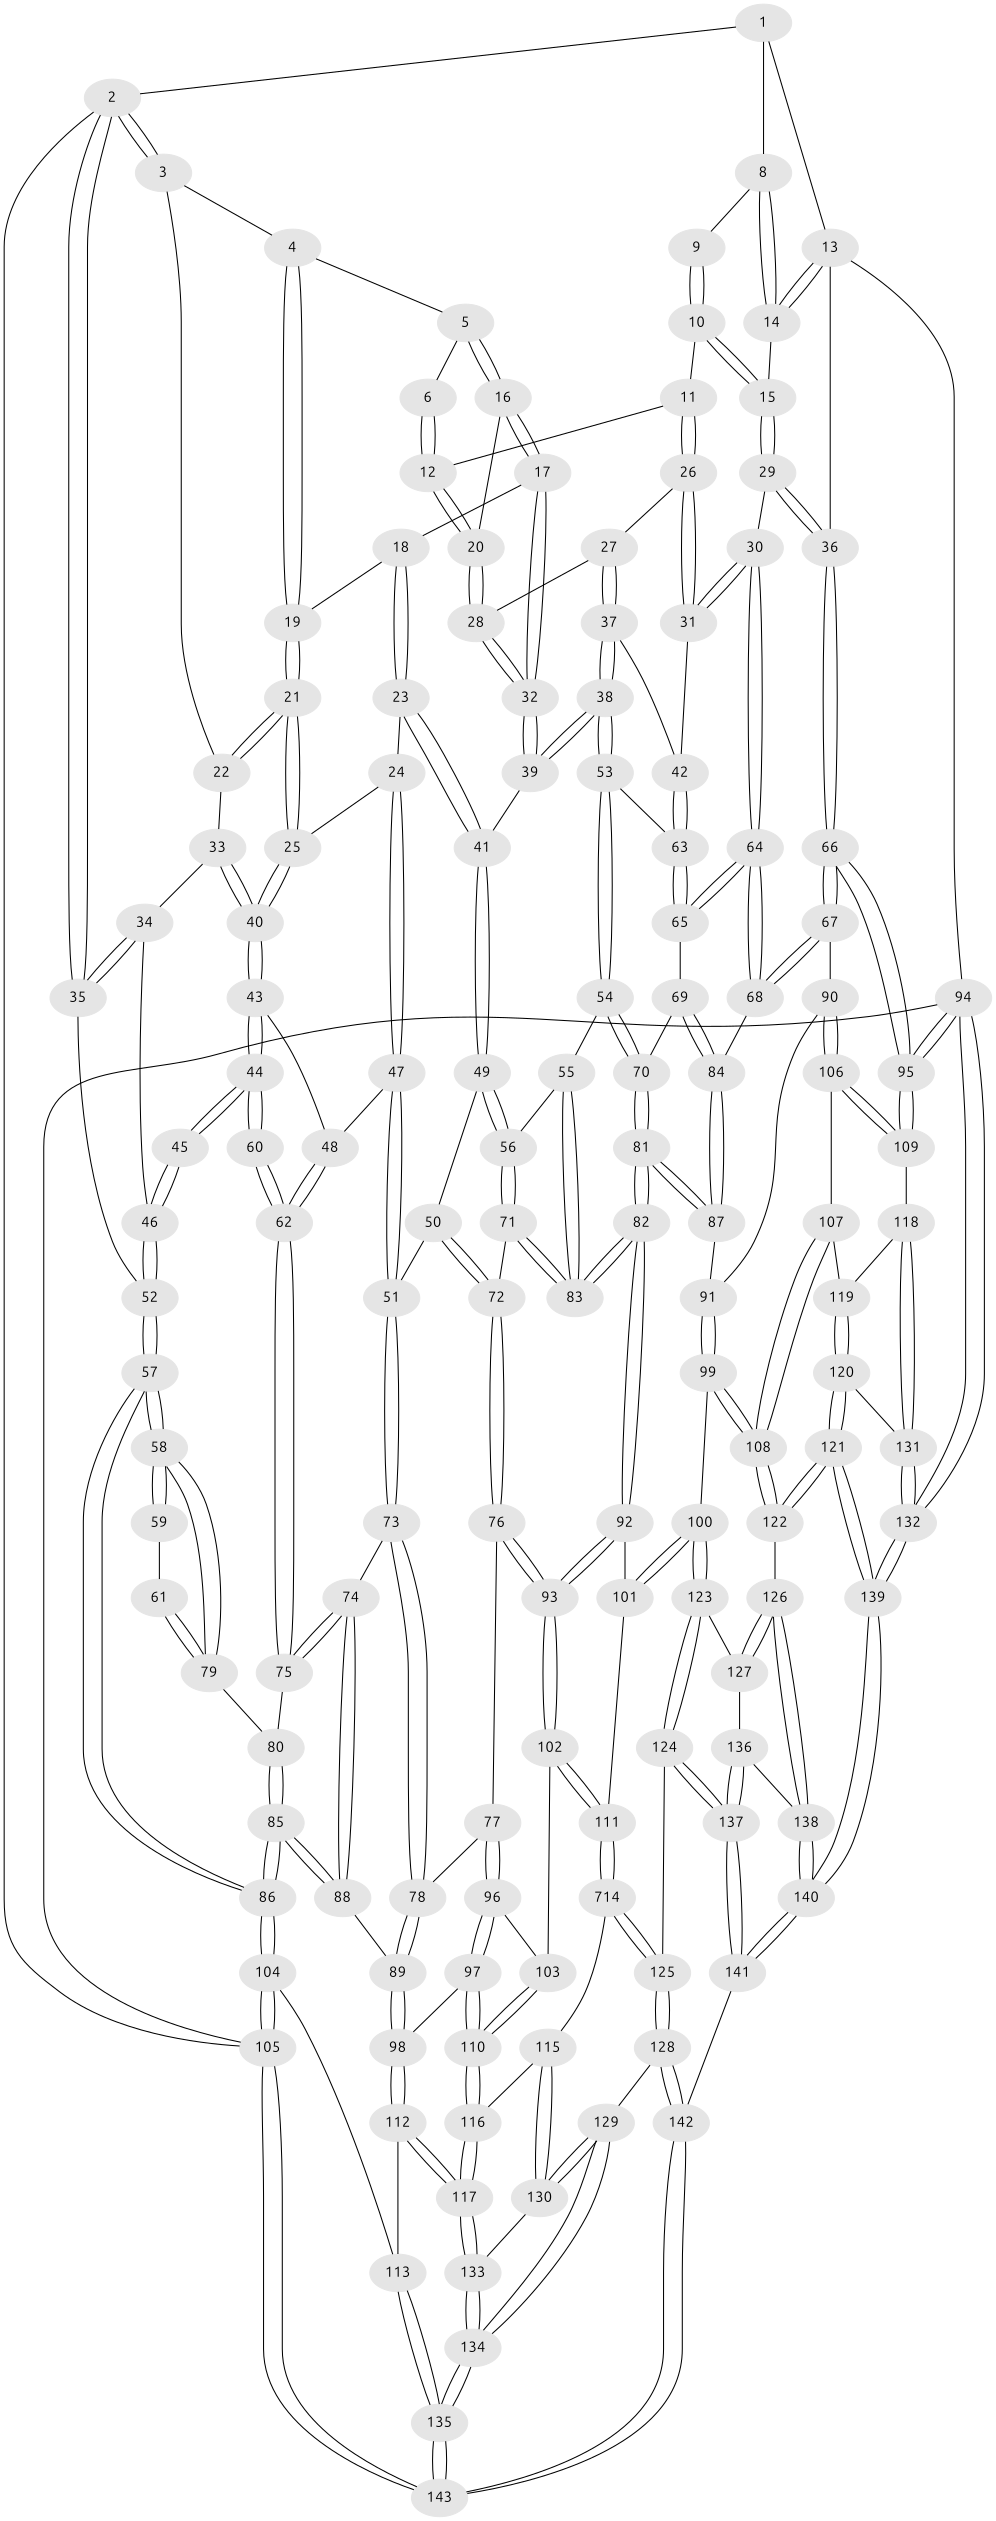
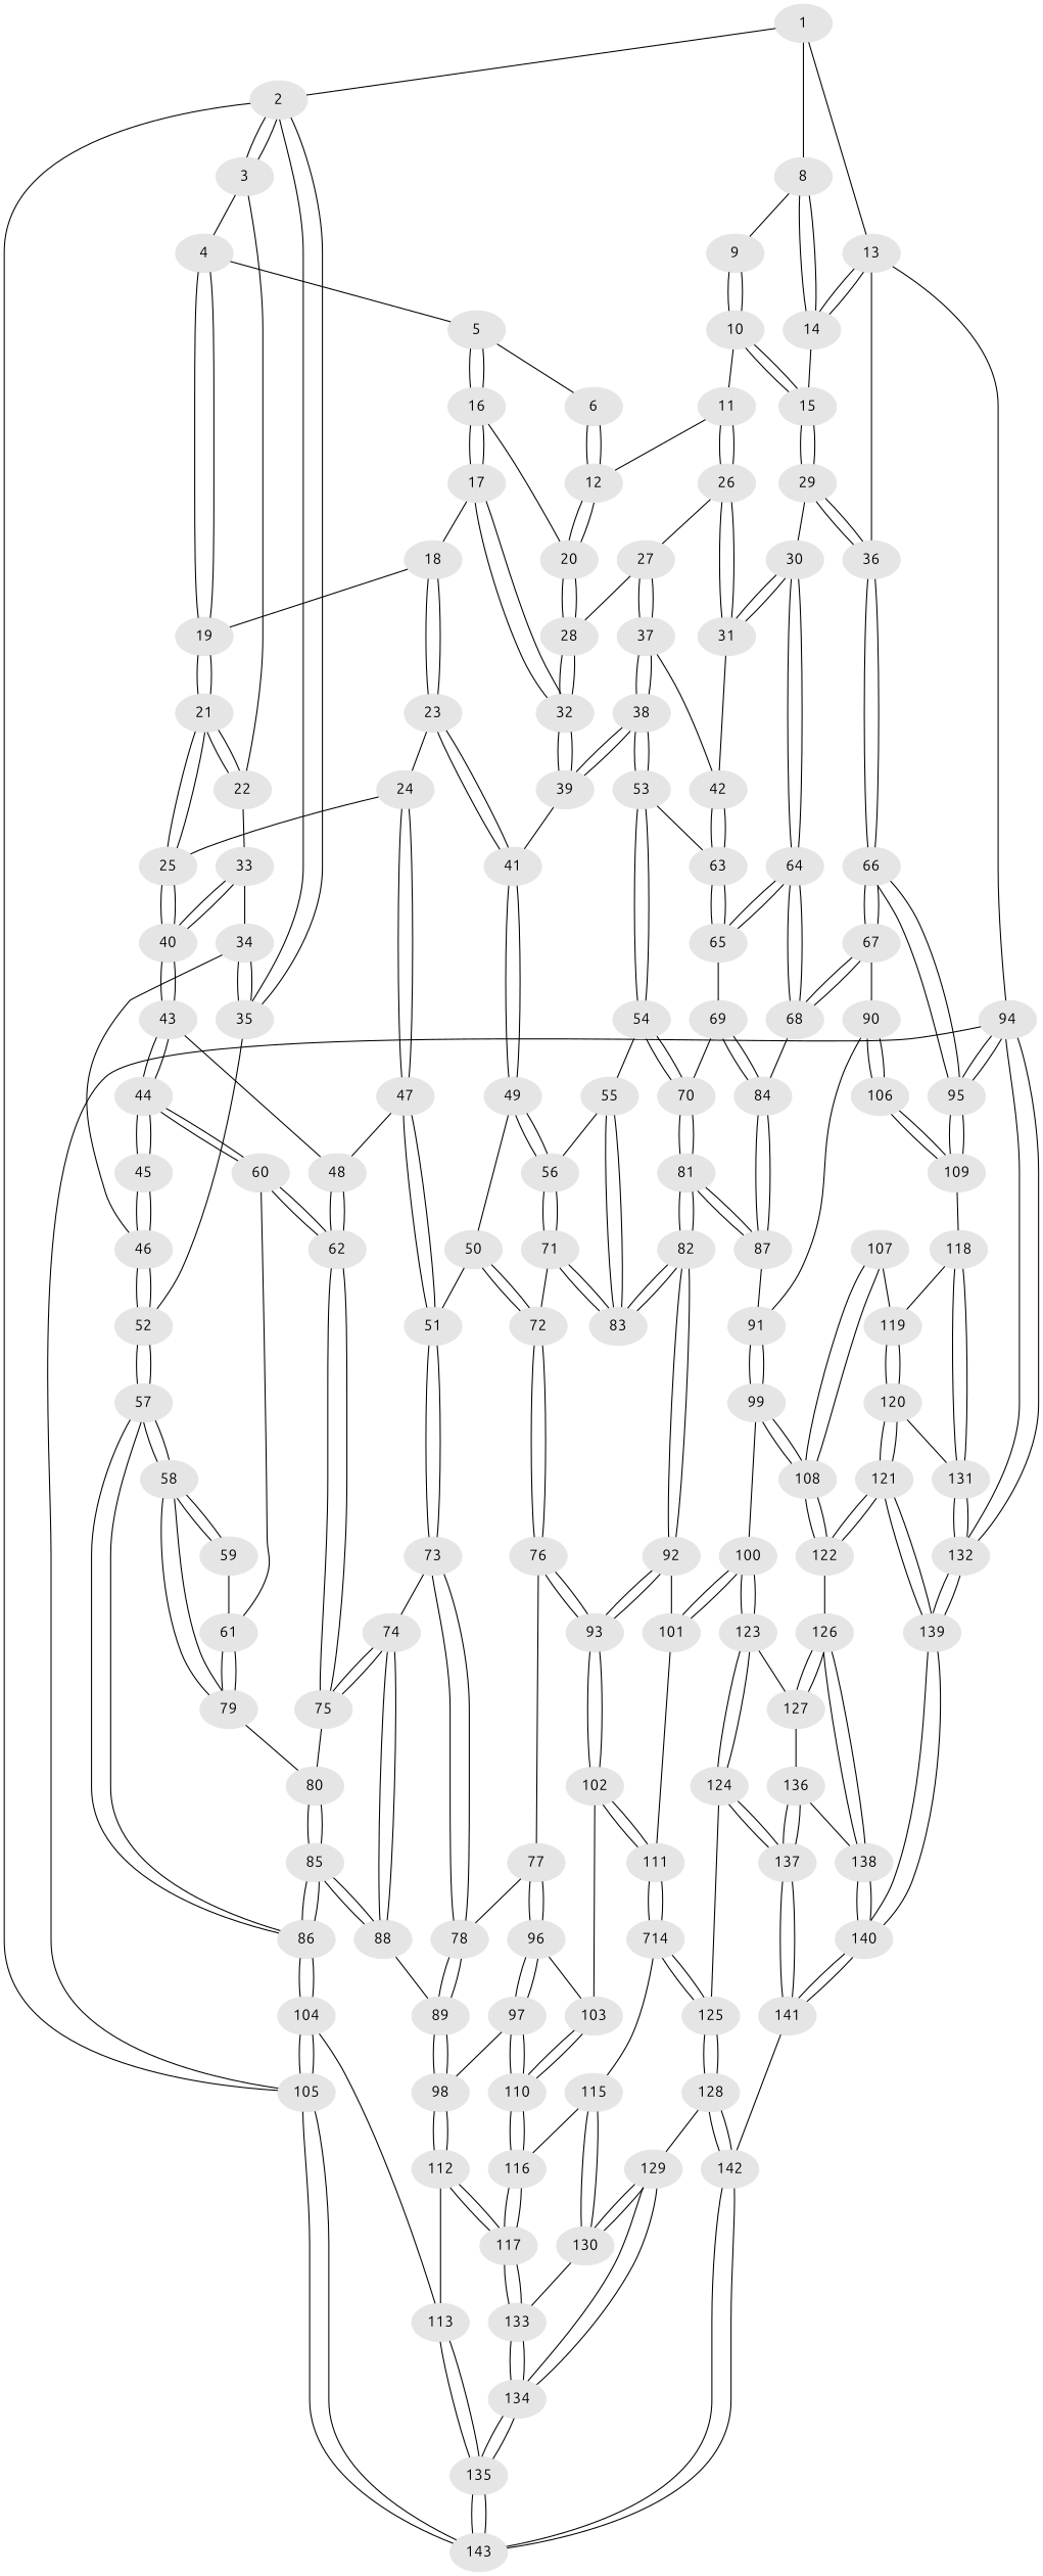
  graph {
    fontname=Ubuntu
    node [color=gray90 fontname=Ubuntu style=filled]
    edge [fontname=Ubuntu]
    1
    2
    8
    13
    3
    35
    105
    9
    14
    36
    94
    4
    22
    52
    143
    5
    19
    33
    6
    16
    21
    12
    20
    17
    10
    15
    11
    26
    29
    27
    31
    28
    66
    95
    132
    30
    18
    32
    23
    39
    24
    41
    25
    40
    34
    47
    49
    48
    51
    43
    37
    42
    38
    64
    65
    68
    63
    46
    57
    67
    53
    54
    44
    50
    56
    45
    60
    62
    61
    73
    75
    72
    71
    76
    74
    78
    58
    86
    55
    70
    83
    81
    59
    79
    104
    80
    69
    84
    90
    109
    91
    106
    87
    82
    77
    93
    88
    89
    85
    96
    102
    97
    103
    98
    92
    101
    113
    99
    112
    107
    100
    108
    111
    139
    118
    110
    116
    117
    123
    122
    124
    127
    n123 [label=714]
    135
    119
    120
    126
    131
    115
    125
    133
    130
    128
    134
    121
    140
    138
    137
    136
    141
    129
    142
    1 -- 2
    1 -- 8
    1 -- 13
    2 -- 3
    2 -- 3
    2 -- 35
    2 -- 35
    2 -- 105
    8 -- 9
    8 -- 14
    8 -- 14
    13 -- 14
    13 -- 14
    13 -- 36
    13 -- 94
    3 -- 4
    3 -- 22
    35 -- 52
    105 -- 143
    105 -- 143
    9 -- 10
    9 -- 10
    14 -- 15
    36 -- 66
    36 -- 66
    94 -- 105
    94 -- 95
    94 -- 95
    94 -- 132
    94 -- 132
    4 -- 5
    4 -- 19
    4 -- 19
    22 -- 33
    52 -- 57
    52 -- 57
    5 -- 6
    5 -- 16
    5 -- 16
    19 -- 21
    19 -- 21
    33 -- 40
    33 -- 40
    33 -- 34
    6 -- 12
    6 -- 12
    16 -- 20
    16 -- 17
    16 -- 17
    21 -- 22
    21 -- 22
    21 -- 25
    21 -- 25
    12 -- 20
    12 -- 20
    20 -- 28
    20 -- 28
    17 -- 18
    17 -- 32
    17 -- 32
    10 -- 15
    10 -- 15
    10 -- 11
    15 -- 29
    15 -- 29
    11 -- 12
    11 -- 26
    11 -- 26
    26 -- 27
    26 -- 31
    26 -- 31
    29 -- 36
    29 -- 36
    29 -- 30
    27 -- 28
    27 -- 37
    27 -- 37
    31 -- 42
    28 -- 32
    28 -- 32
    66 -- 95
    66 -- 95
    66 -- 67
    66 -- 67
    95 -- 109
    95 -- 109
    132 -- 139
    132 -- 139
    30 -- 31
    30 -- 31
    30 -- 64
    30 -- 64
    18 -- 19
    18 -- 23
    18 -- 23
    32 -- 39
    32 -- 39
    23 -- 24
    23 -- 41
    23 -- 41
    39 -- 41
    24 -- 25
    24 -- 47
    24 -- 47
    41 -- 49
    41 -- 49
    25 -- 40
    25 -- 40
    40 -- 43
    40 -- 43
    34 -- 35
    34 -- 35
    34 -- 46
    47 -- 48
    47 -- 51
    47 -- 51
    49 -- 50
    49 -- 56
    49 -- 56
    48 -- 62
    48 -- 62
    51 -- 73
    51 -- 73
    43 -- 48
    43 -- 44
    43 -- 44
    37 -- 42
    37 -- 38
    37 -- 38
    42 -- 63
    42 -- 63
    38 -- 39
    38 -- 39
    38 -- 53
    38 -- 53
    64 -- 65
    64 -- 65
    64 -- 68
    64 -- 68
    65 -- 69
    68 -- 84
    63 -- 65
    63 -- 65
    46 -- 52
    46 -- 52
    57 -- 58
    57 -- 58
    57 -- 86
    57 -- 86
    67 -- 68
    67 -- 68
    67 -- 90
    53 -- 63
    53 -- 54
    53 -- 54
    54 -- 55
    54 -- 70
    54 -- 70
    44 -- 45
    44 -- 45
    44 -- 60
    44 -- 60
    50 -- 51
    50 -- 72
    50 -- 72
    56 -- 71
    56 -- 71
    45 -- 46
    45 -- 46
    60 -- 62
    60 -- 62
+   60 -- 61
    62 -- 75
    62 -- 75
    61 -- 79
    61 -- 79
    73 -- 74
    73 -- 78
    73 -- 78
    75 -- 80
    72 -- 76
    72 -- 76
    71 -- 72
    71 -- 83
    71 -- 83
    76 -- 77
    76 -- 93
    76 -- 93
    74 -- 75
    74 -- 75
    74 -- 88
    74 -- 88
    78 -- 89
    78 -- 89
    58 -- 59
    58 -- 59
    58 -- 79
    58 -- 79
    86 -- 104
    86 -- 104
    55 -- 56
    55 -- 83
    55 -- 83
    70 -- 81
    70 -- 81
    81 -- 87
    81 -- 87
    81 -- 82
    81 -- 82
    59 -- 61
    79 -- 80
    104 -- 105
    104 -- 105
    104 -- 113
    80 -- 85
    80 -- 85
    69 -- 70
    69 -- 84
    69 -- 84
    84 -- 87
    84 -- 87
    90 -- 91
    90 -- 106
    90 -- 106
    109 -- 118
    91 -- 99
    91 -- 99
    106 -- 109
    106 -- 109
-   106 -- 107
    87 -- 91
    82 -- 83
    82 -- 83
    82 -- 92
    82 -- 92
    77 -- 78
    77 -- 96
    77 -- 96
    93 -- 102
    93 -- 102
    88 -- 89
    89 -- 98
    89 -- 98
    85 -- 86
    85 -- 86
    85 -- 88
    85 -- 88
    96 -- 97
    96 -- 97
    96 -- 103
    102 -- 103
    102 -- 111
    102 -- 111
    97 -- 98
    97 -- 110
    97 -- 110
    103 -- 110
    103 -- 110
    98 -- 112
    98 -- 112
    92 -- 93
    92 -- 93
    92 -- 101
    101 -- 111
    113 -- 135
    113 -- 135
    99 -- 100
    99 -- 108
    99 -- 108
    112 -- 113
    112 -- 117
    112 -- 117
    107 -- 108
    107 -- 108
    107 -- 119
    100 -- 101
    100 -- 101
    100 -- 123
    100 -- 123
    108 -- 122
    108 -- 122
    111 -- n123
    111 -- n123
    139 -- 140
    139 -- 140
    118 -- 119
    118 -- 131
    118 -- 131
    110 -- 116
    110 -- 116
    116 -- 117
    116 -- 117
    117 -- 133
    117 -- 133
    123 -- 124
    123 -- 124
    123 -- 127
    122 -- 126
    124 -- 125
    124 -- 137
    124 -- 137
    127 -- 136
    n123 -- 115
    n123 -- 125
    n123 -- 125
    135 -- 143
    135 -- 143
    119 -- 120
    119 -- 120
    120 -- 131
    120 -- 121
    120 -- 121
    126 -- 127
    126 -- 127
    126 -- 138
    126 -- 138
    131 -- 132
    131 -- 132
    115 -- 116
    115 -- 130
    115 -- 130
    125 -- 128
    125 -- 128
    133 -- 134
    133 -- 134
    130 -- 133
    128 -- 129
    128 -- 142
    128 -- 142
    134 -- 135
    134 -- 135
    121 -- 139
    121 -- 139
    121 -- 122
    121 -- 122
    140 -- 141
    140 -- 141
    138 -- 140
    138 -- 140
    137 -- 141
    137 -- 141
    136 -- 138
    136 -- 137
    136 -- 137
    141 -- 142
    129 -- 130
    129 -- 130
    129 -- 134
    129 -- 134
    142 -- 143
    142 -- 143
  }
